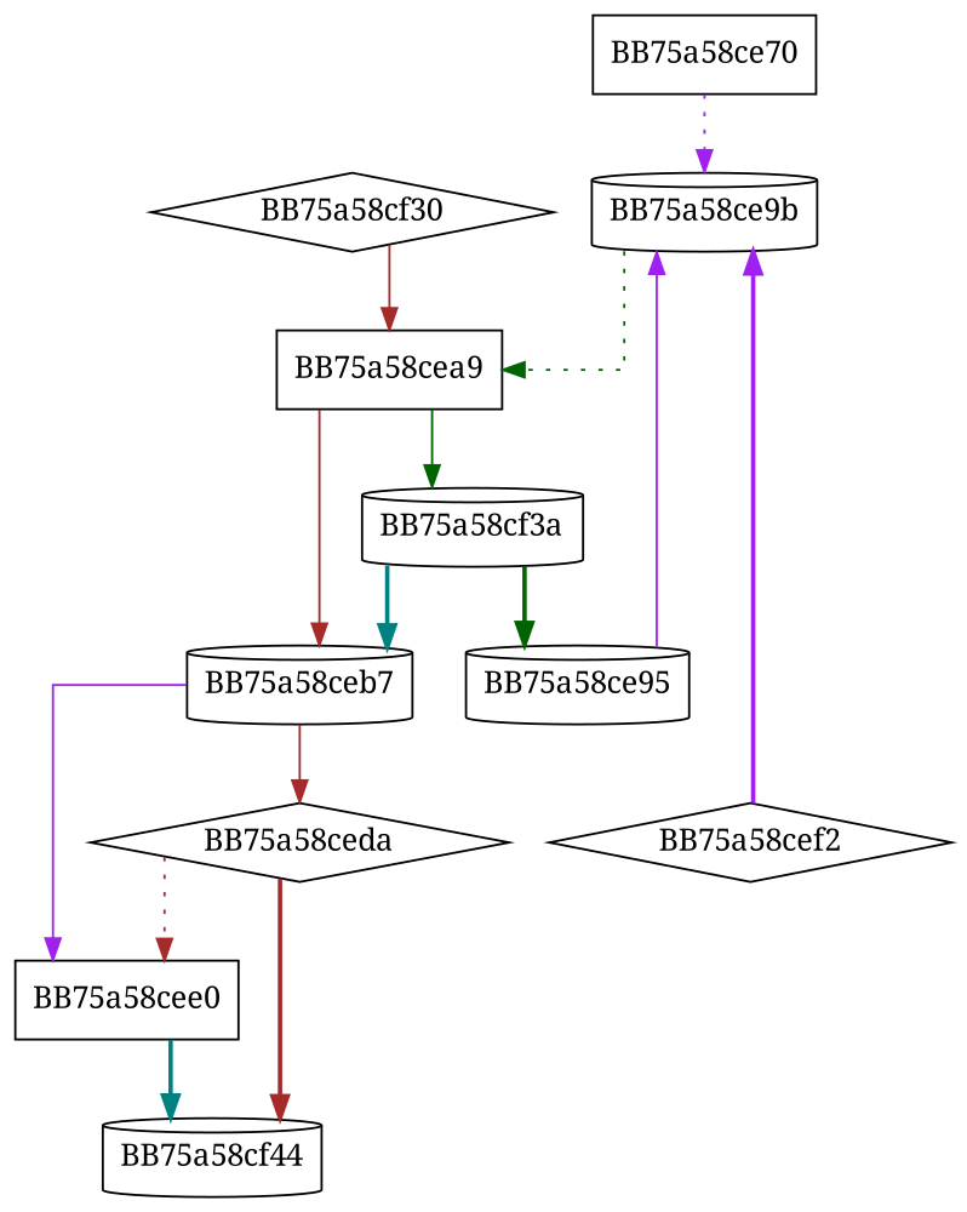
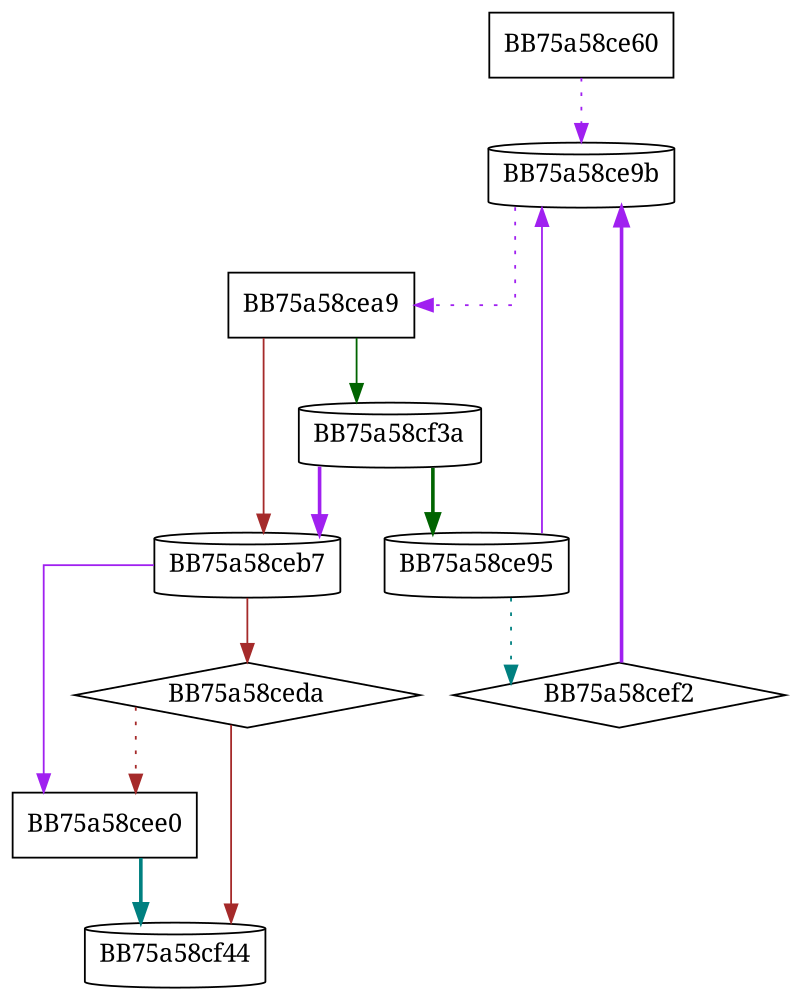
  digraph {
    fontname="Noto Serif"
    splines=ortho
    node [fontname="Noto Serif" shape=cylinder]
    edge [color=brown fontname="Noto Serif" style=solid]
-   BB75a58ce70 [shape=box]
+   BB75a58ce70 [shape=box label=BB75a58ce60]
    BB75a58ce9b
    BB75a58cea9 [shape=box]
    BB75a58ce95
    BB75a58cef2 [shape=diamond]
-   BB75a58cf30 [shape=diamond]
    BB75a58cf3a
    BB75a58ceb7
    BB75a58cee0 [shape=box]
    BB75a58ceda [shape=diamond]
    BB75a58cf44
    BB75a58ce70 -> BB75a58ce9b [color=purple style=dotted]
-   BB75a58ce9b -> BB75a58cea9 [color=darkgreen style=dotted]
+   BB75a58ce9b -> BB75a58cea9 [color=purple style=dotted]
    BB75a58cea9 -> BB75a58cf3a [color=darkgreen]
    BB75a58cea9 -> BB75a58ceb7
    BB75a58ce95 -> BB75a58ce9b [color=purple]
+   BB75a58ce95 -> BB75a58cef2 [color=teal style=dotted]
    BB75a58cef2 -> BB75a58ce9b [color=purple style=bold]
-   BB75a58cf30 -> BB75a58cea9
    BB75a58cf3a -> BB75a58ce95 [color=darkgreen style=bold]
-   BB75a58cf3a -> BB75a58ceb7 [color=teal style=bold]
+   BB75a58cf3a -> BB75a58ceb7 [color=purple style=bold]
    BB75a58ceb7 -> BB75a58cee0 [color=purple]
    BB75a58ceb7 -> BB75a58ceda
    BB75a58cee0 -> BB75a58cf44 [color=teal style=bold]
    BB75a58ceda -> BB75a58cee0 [style=dotted]
-   BB75a58ceda -> BB75a58cf44 [style=bold]
+   BB75a58ceda -> BB75a58cf44
  }
